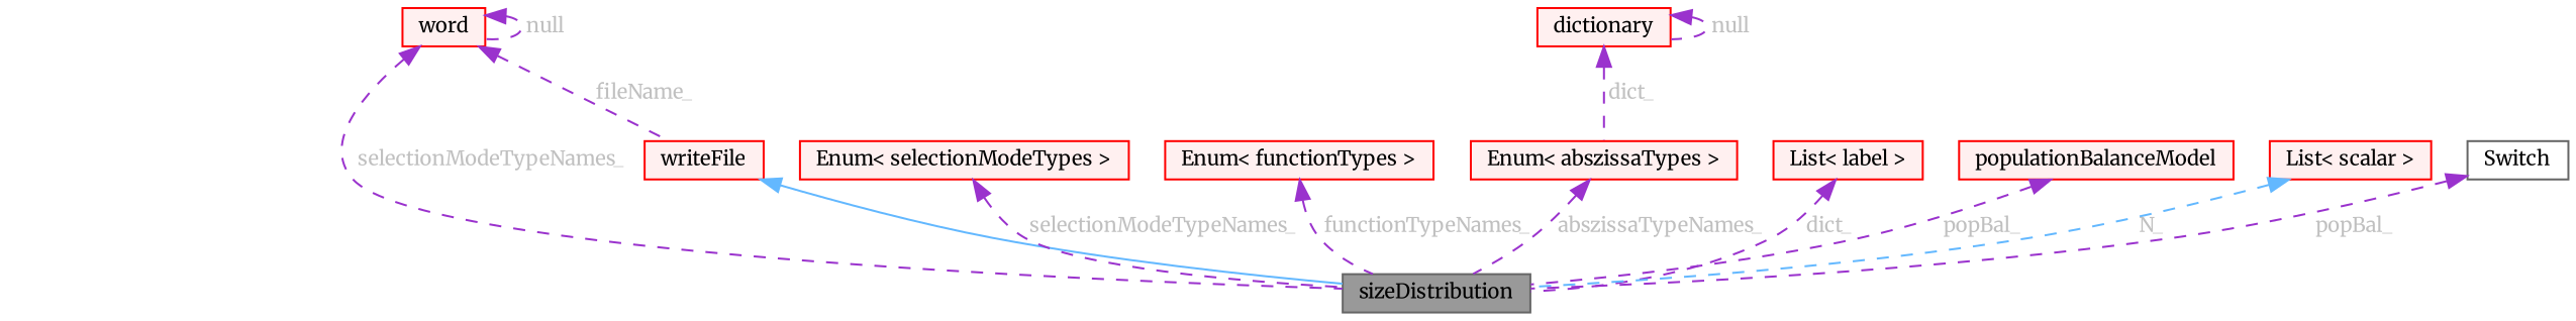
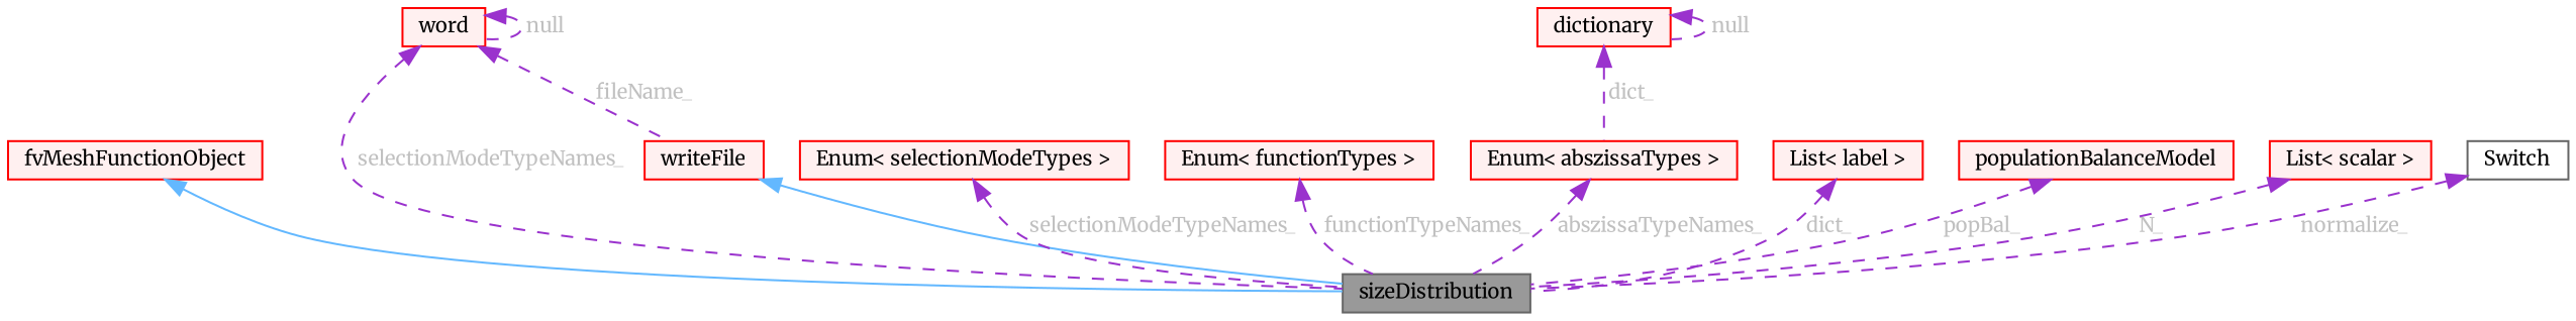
  digraph {
    fontname=Merriweather
    rankdir=TB
    node [color=red fillcolor="#FFF0F0" fontname=Merriweather fontsize=10 shape=box style=filled]
    edge [color=darkorchid3 dir=back fontname=Merriweather fontsize=10 labelfontname=Helvetica labelfontsize=10 style=dashed fontcolor=grey]
    n1 [color=gray40 fillcolor=grey60 fontcolor=black height=0.2 label=sizeDistribution width=0.4]
+   n2 [height=0.2 label=fvMeshFunctionObject width=0.4]
    n3 [height=0.2 label=writeFile width=0.4]
    n4 [height=0.2 label=word width=0.4]
    n5 [height=0.2 label="Enum\< selectionModeTypes \>" width=0.4]
    n6 [height=0.2 label="Enum\< functionTypes \>" width=0.4]
    n7 [height=0.2 label="Enum\< abszissaTypes \>" width=0.4]
    n8 [height=0.2 label=dictionary width=0.4]
    n9 [height=0.2 label="List\< label \>" width=0.4]
    n10 [height=0.2 label=populationBalanceModel width=0.4]
    n11 [height=0.2 label="List\< scalar \>" width=0.4]
    n12 [color=gray40 fillcolor=white height=0.2 label=Switch width=0.4]
+   n2 -> n1 [color=steelblue1 style=solid fontcolor=""]
    n3 -> n1 [color=steelblue1 style=solid fontcolor=""]
    n4 -> n1 [label=" selectionModeTypeNames_"]
    n4 -> n3 [label=" fileName_"]
    n4 -> n4 [label=" null"]
    n5 -> n1 [label=" selectionModeTypeNames_"]
    n6 -> n1 [label=" functionTypeNames_"]
    n7 -> n1 [label=" abszissaTypeNames_"]
    n8 -> n7 [label=" dict_"]
    n8 -> n8 [label=" null"]
    n9 -> n1 [label=" dict_"]
    n10 -> n1 [label=" popBal_"]
-   n11 -> n1 [color=steelblue1 label=" N_"]
-   n12 -> n1 [label=" popBal_"]
+   n11 -> n1 [label=" N_"]
+   n12 -> n1 [label=" normalize_"]
  }
